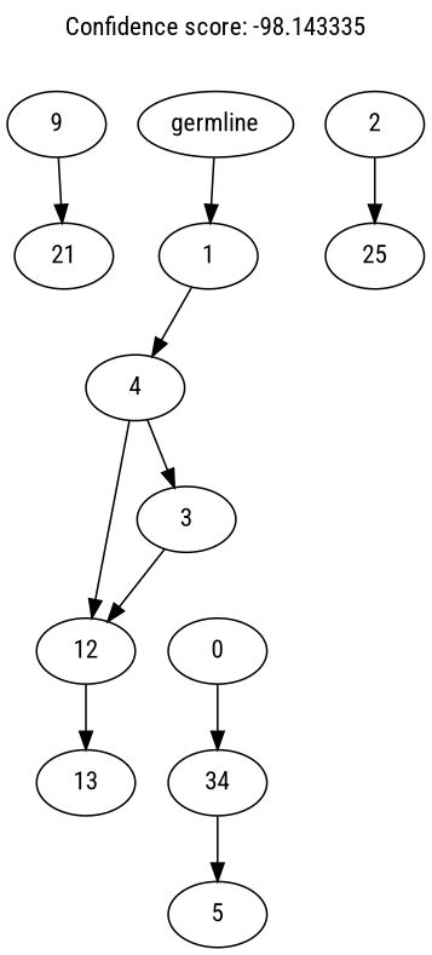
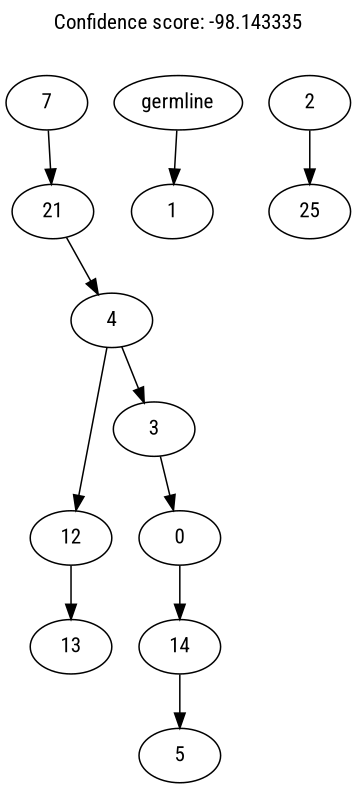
  digraph {
    fontname="Roboto Condensed"
    label="Confidence score: -98.143335"
    labelloc=t
    node [fontname="Roboto Condensed"]
    edge [fontname="Roboto Condensed"]
-   n1 [label=9]
+   n1 [label=7]
    n2 [label=21]
    n3 [label=13]
    n4 [label=12]
    n5 [label=25]
    n6 [label=2]
    n7 [label=5]
-   n8 [label=34]
+   n8 [label=14]
    n9 [label=0]
    n10 [label=3]
    n11 [label=4]
    n12 [label=1]
    n13 [label=germline]
    n1 -> n2
    n4 -> n3
    n6 -> n5
    n8 -> n7
    n9 -> n8
-   n10 -> n4
+   n10 -> n9
    n11 -> n4
    n11 -> n10
-   n12 -> n11
+   n2 -> n11
    n13 -> n12
  }
